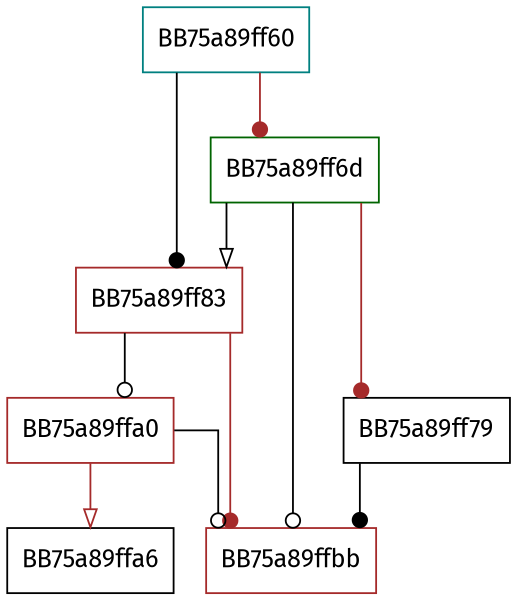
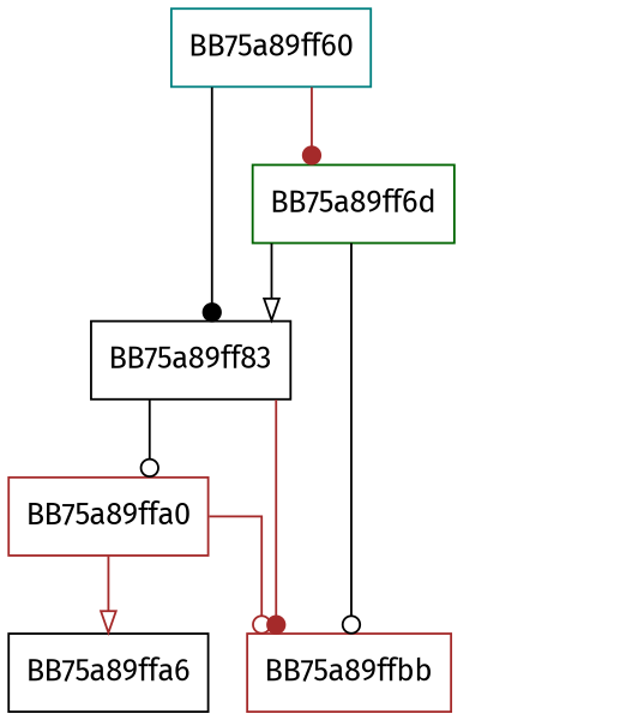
  digraph {
    fontname="Fira Sans"
    splines=ortho
    node [color=black fontname="Fira Sans" shape=box]
    edge [arrowhead=dot color=black fontname="Fira Sans"]
    BB75a89ff60 [color=teal]
-   BB75a89ff83 [color=brown]
+   BB75a89ff83
    BB75a89ff6d [color=darkgreen]
    BB75a89ffbb [color=brown]
    BB75a89ffa0 [color=brown]
-   BB75a89ff79
    BB75a89ffa6
    BB75a89ff60 -> BB75a89ff83
    BB75a89ff60 -> BB75a89ff6d [color=brown]
    BB75a89ff83 -> BB75a89ffbb [color=brown]
    BB75a89ff83 -> BB75a89ffa0 [arrowhead=odot]
    BB75a89ff6d -> BB75a89ff83 [arrowhead=onormal]
    BB75a89ff6d -> BB75a89ffbb [arrowhead=odot]
-   BB75a89ff6d -> BB75a89ff79 [color=brown]
-   BB75a89ffa0 -> BB75a89ffbb [arrowhead=odot]
+   BB75a89ffa0 -> BB75a89ffbb [arrowhead=odot color=brown]
    BB75a89ffa0 -> BB75a89ffa6 [arrowhead=onormal color=brown]
-   BB75a89ff79 -> BB75a89ffbb
  }
